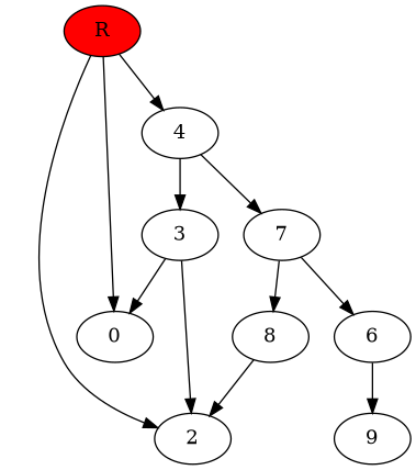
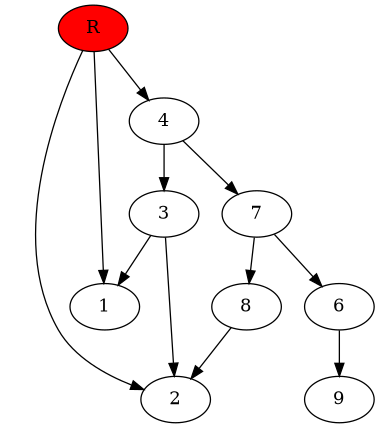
  digraph {
    8
    2
    3
-   1 [label=0]
+   1
    4
    7
    6
    9
    R [fillcolor="#ff0000" style=filled]
    8 -> 2
    3 -> 2
    3 -> 1
    4 -> 3
    4 -> 7
    7 -> 8
    7 -> 6
    6 -> 9
    R -> 2
    R -> 1
    R -> 4
  }
